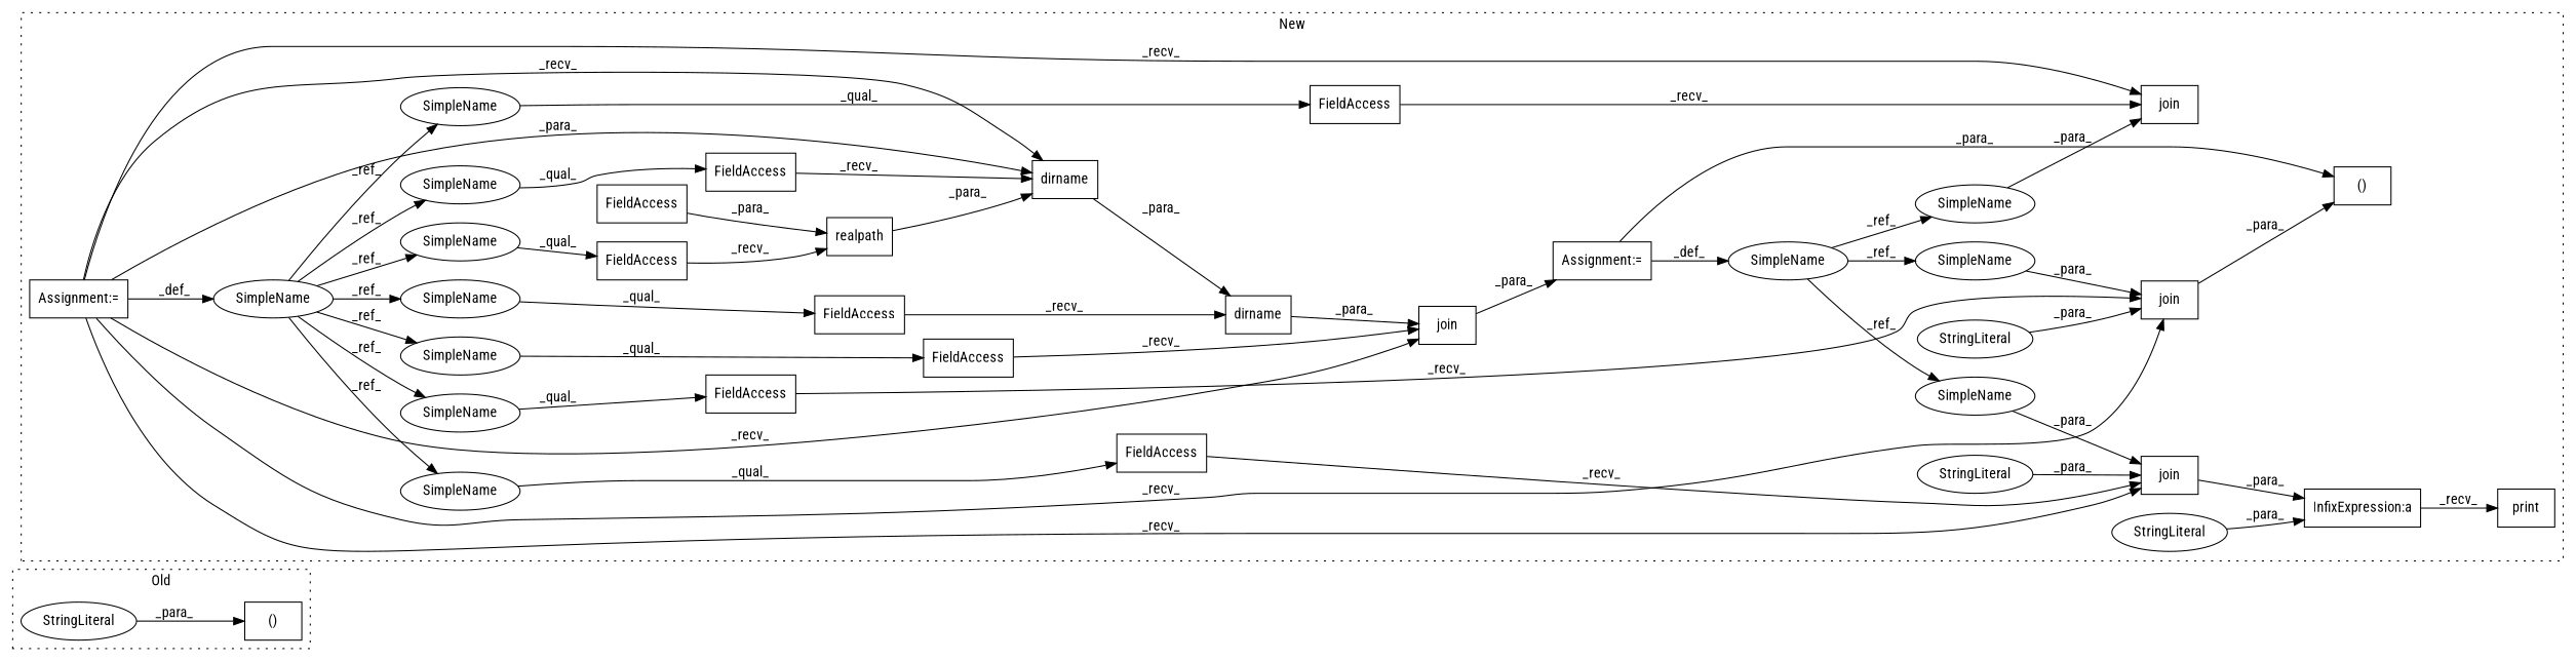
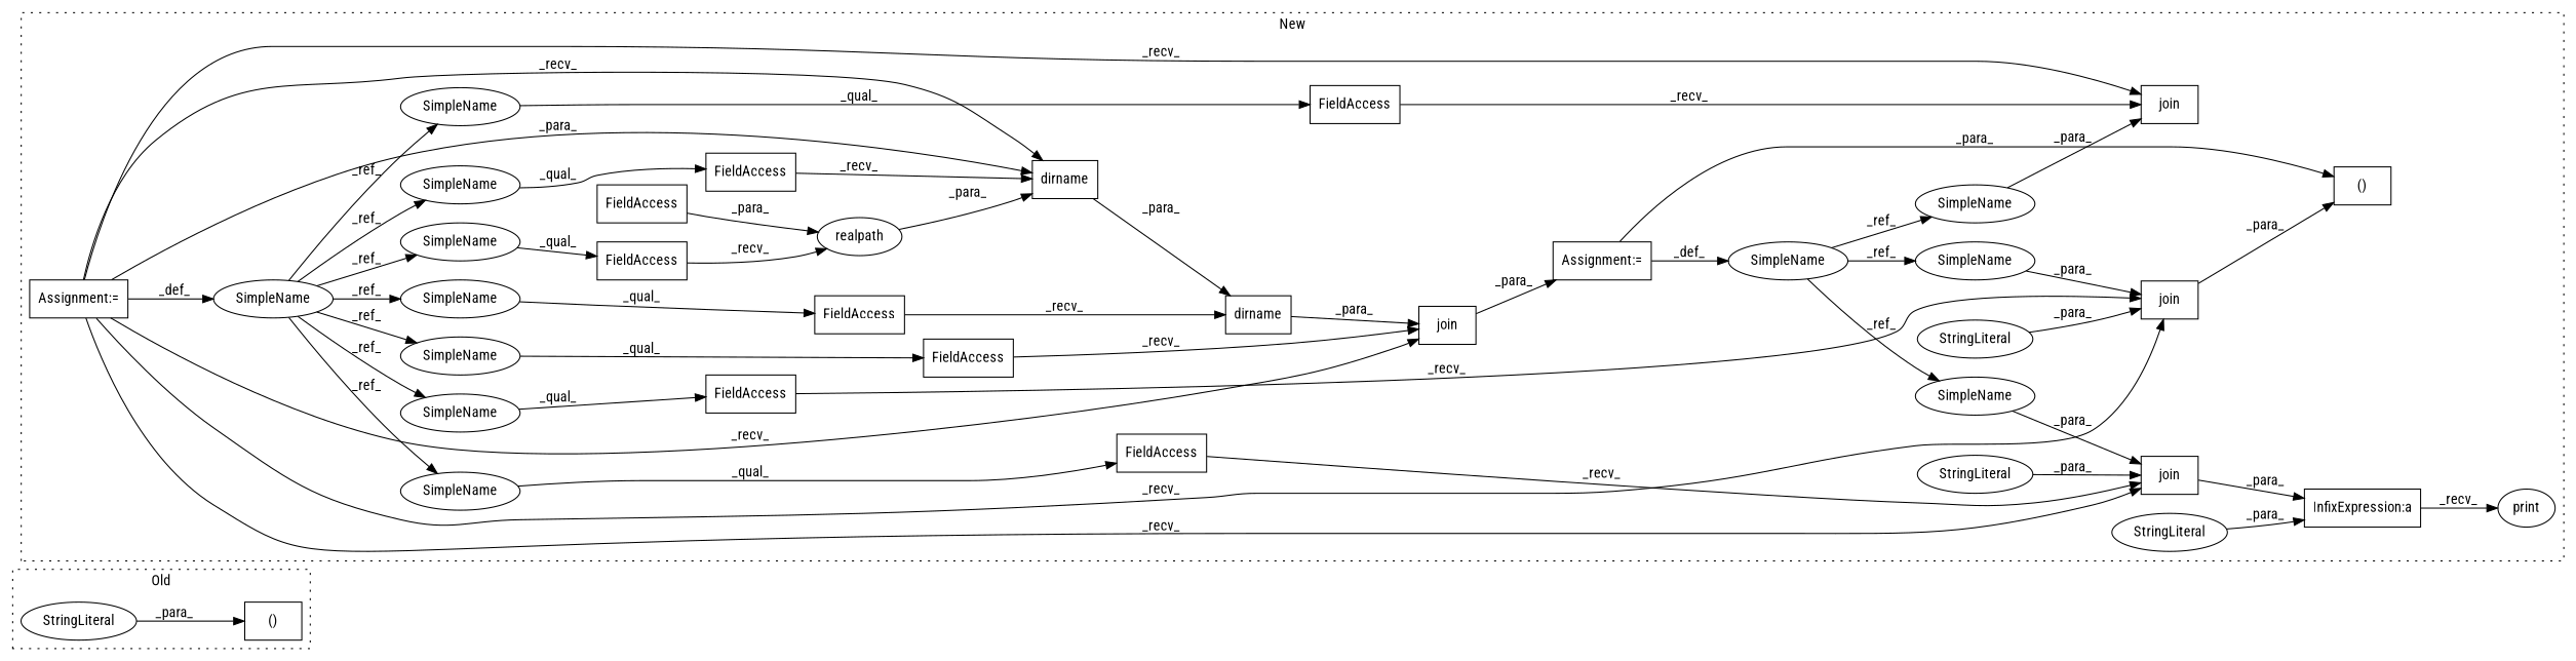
  digraph {
    fontname="Roboto Condensed"
    rankdir=LR
    node [a=42 fontname="Roboto Condensed" l=2 s=923 shape=box]
    edge [fontname="Roboto Condensed"]
    n1 [a=106 l=97 label="()" s=1290]
    n2 [a=45 l=73 label=StringLiteral s=1314 shape=ellipse]
-   n3 [a=32 l="9,1" label=realpath s="931,948"]
+   n3 [a=32 l="9,1" label=realpath s="931,948" shape=ellipse]
    n4 [a=32 l="8,1" label=dirname s="899,950"]
    n5 [a=22 l=7 label=FieldAccess]
    n6 [a=22 l=7 label=FieldAccess s=891]
    n7 [a=22 l=8 label=FieldAccess s=940]
    n8 [label=SimpleName s=552 shape=ellipse]
    n9 [a=22 l=7 label=FieldAccess s=1465]
    n10 [a=7 label="Assignment:=" s=552]
    n11 [a=32 l="5,1" label=join s="1473,1496"]
    n12 [a=45 l=8 label=StringLiteral s=1488 shape=ellipse]
    n13 [a=106 l=56 label="()" s=1441]
    n14 [a=27 l=3 label="InfixExpression:a" s=1160]
-   n15 [a=32 l="6,1" label=print s="1145,1198"]
+   n15 [a=32 l="6,1" label=print s="1145,1198" shape=ellipse]
    n16 [a=22 l=7 label=FieldAccess s=1058]
    n17 [a=22 l=7 label=FieldAccess s=907]
    n18 [a=22 l=7 label=FieldAccess s=878]
    n19 [a=22 l=7 label=FieldAccess s=1163]
    n20 [l=9 label=SimpleName s=868 shape=ellipse]
    n21 [a=32 l="5,1" label=join s="1171,1197"]
    n22 [a=7 l=1 label="Assignment:=" s=877]
    n23 [a=32 l="5,1" label=join s="1066,1092"]
    n24 [a=45 l=11 label=StringLiteral s=1186 shape=ellipse]
    n25 [a=32 l="5,1" label=join s="886,951"]
    n26 [a=45 l=9 label=StringLiteral s=1151 shape=ellipse]
    n27 [a=32 l="8,1" label=dirname s="915,949"]
    n28 [l=9 label=SimpleName s=1478 shape=ellipse]
    n29 [l=9 label=SimpleName s=1071 shape=ellipse]
    n30 [l=9 label=SimpleName s=1176 shape=ellipse]
    n31 [label=SimpleName s=878 shape=ellipse]
    n32 [label=SimpleName shape=ellipse]
    n33 [label=SimpleName s=1163 shape=ellipse]
    n34 [label=SimpleName s=907 shape=ellipse]
    n35 [label=SimpleName s=891 shape=ellipse]
    n36 [label=SimpleName s=1465 shape=ellipse]
    n37 [label=SimpleName s=1058 shape=ellipse]
    subgraph cluster_1 {
      label=Old
      style=dotted
      n1
      n2
    }
    subgraph cluster_2 {
      label=New
      style=dotted
      n3
      n4
      n5
      n6
      n7
      n8
      n9
      n10
      n11
      n12
      n13
      n14
      n15
      n16
      n17
      n18
      n19
      n20
      n21
      n22
      n23
      n24
      n25
      n26
      n27
      n28
      n29
      n30
      n31
      n32
      n33
      n34
      n35
      n36
      n37
    }
    n2 -> n1 [label=_para_]
    n3 -> n27 [label=_para_]
    n4 -> n25 [label=_para_]
    n5 -> n3 [label=_recv_]
    n6 -> n4 [label=_recv_]
    n7 -> n3 [label=_para_]
    n8 -> n31 [label=_ref_]
    n8 -> n32 [label=_ref_]
    n8 -> n33 [label=_ref_]
    n8 -> n34 [label=_ref_]
    n8 -> n35 [label=_ref_]
    n8 -> n36 [label=_ref_]
    n8 -> n37 [label=_ref_]
    n9 -> n11 [label=_recv_]
    n10 -> n8 [label=_def_]
    n10 -> n11 [label=_recv_]
    n10 -> n21 [label=_recv_]
    n10 -> n23 [label=_recv_]
    n10 -> n25 [label=_recv_]
    n10 -> n27 [label=_recv_]
    n10 -> n27 [label=_para_]
    n11 -> n13 [label=_para_]
    n12 -> n11 [label=_para_]
    n14 -> n15 [label=_recv_]
    n16 -> n23 [label=_recv_]
    n17 -> n27 [label=_recv_]
    n18 -> n25 [label=_recv_]
    n19 -> n21 [label=_recv_]
    n20 -> n28 [label=_ref_]
    n20 -> n29 [label=_ref_]
    n20 -> n30 [label=_ref_]
    n21 -> n14 [label=_para_]
    n22 -> n13 [label=_para_]
    n22 -> n20 [label=_def_]
    n24 -> n21 [label=_para_]
    n25 -> n22 [label=_para_]
    n26 -> n14 [label=_para_]
    n27 -> n4 [label=_para_]
    n28 -> n11 [label=_para_]
    n29 -> n23 [label=_para_]
    n30 -> n21 [label=_para_]
    n31 -> n18 [label=_qual_]
    n32 -> n5 [label=_qual_]
    n33 -> n19 [label=_qual_]
    n34 -> n17 [label=_qual_]
    n35 -> n6 [label=_qual_]
    n36 -> n9 [label=_qual_]
    n37 -> n16 [label=_qual_]
  }
